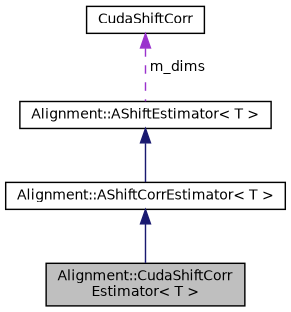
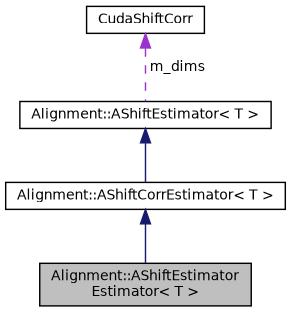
  digraph {
    node [color=black fillcolor=white fontname=Helvetica fontsize=10 shape=record style=filled]
    edge [color=midnightblue dir=back fontname=Helvetica fontsize=10 labelfontname=Helvetica labelfontsize=10 style=solid]
-   n1 [fillcolor=grey75 fontcolor=black height=0.2 label="Alignment::CudaShiftCorr\lEstimator\< T \>" width=0.4]
+   n1 [fillcolor=grey75 fontcolor=black height=0.2 label="Alignment::AShiftEstimator\lEstimator\< T \>" width=0.4]
    n2 [height=0.2 label="Alignment::AShiftCorrEstimator\< T \>" width=0.4]
    n3 [height=0.2 label="Alignment::AShiftEstimator\< T \>" width=0.4]
    n4 [height=0.2 label=CudaShiftCorr width=0.4]
    n2 -> n1
    n3 -> n2
    n4 -> n3 [color=darkorchid3 label=" m_dims" style=dashed]
  }
